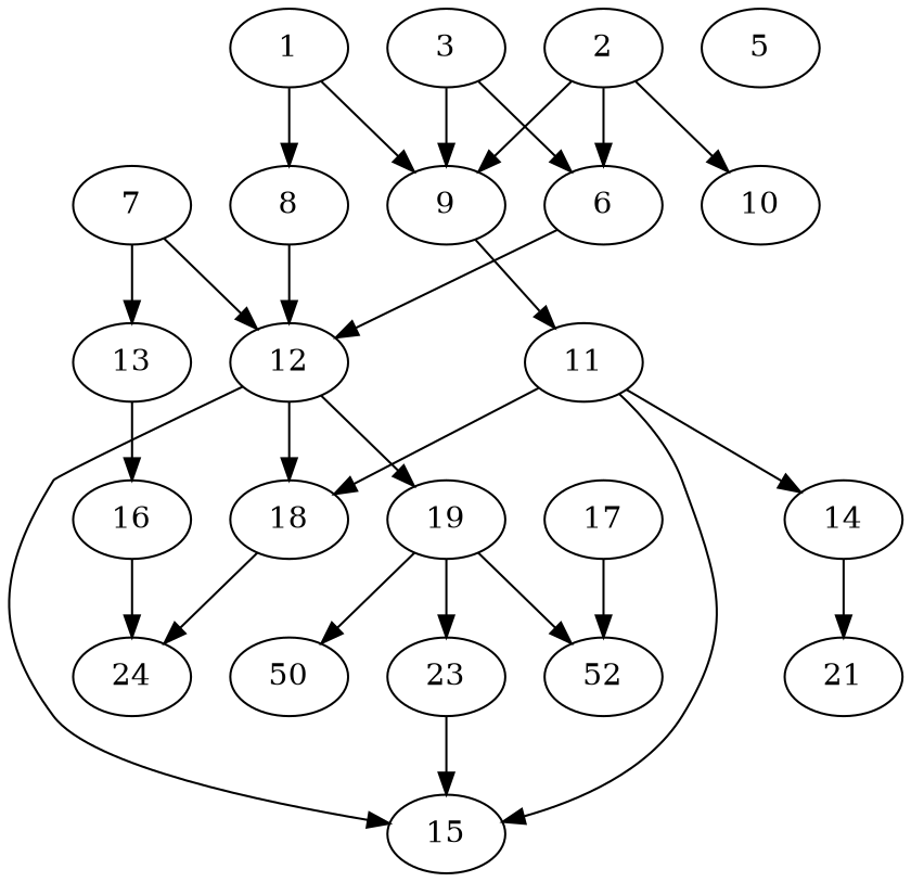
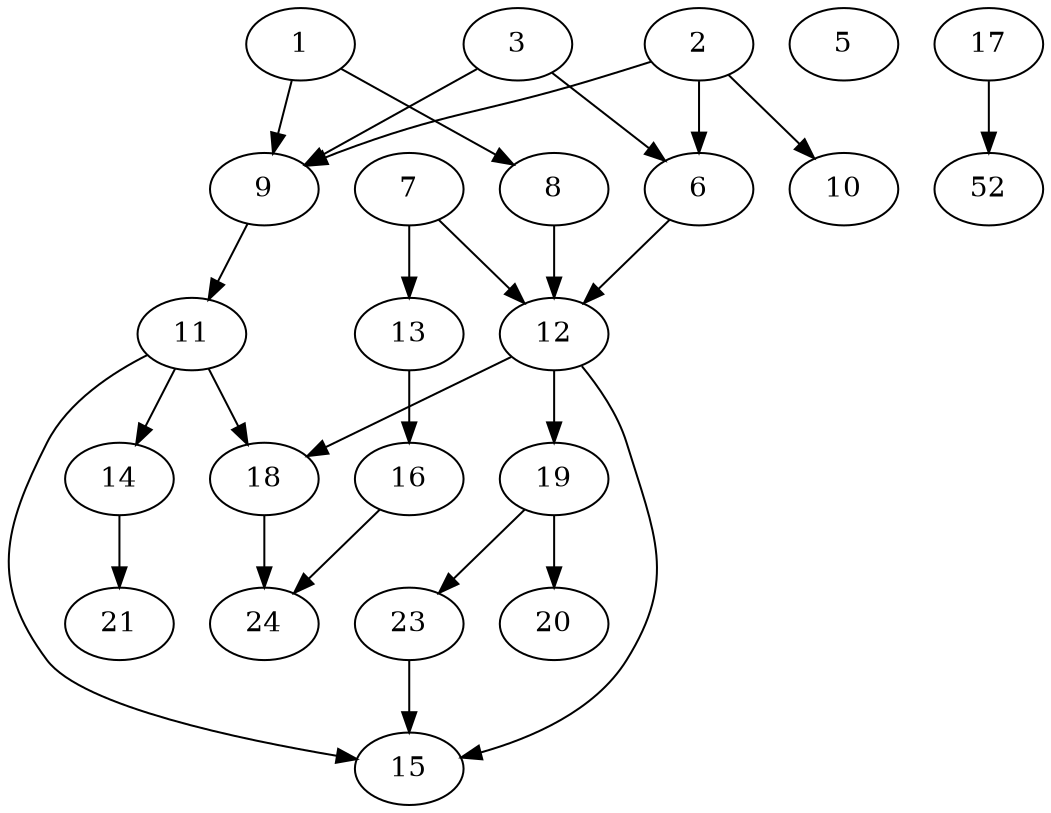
  digraph {
    node [alpha=0.01]
    1 [expect_size=68020096680200224]
    8 [alpha=0.06 expect_size=6337147792160238]
    9 [alpha=0.05 expect_size=149970323799105601536]
    12 [alpha=0.06 expect_size=13793933792790294]
    11 [alpha=0.16 expect_size=803406153960817536]
    15 [alpha=0.12 expect_size=564445806751756800]
    18 [alpha=0.15 expect_size=238545769442324864]
    19 [alpha=0.15 expect_size=137464656166912000000]
    14 [alpha=0.09 expect_size=30927146414824180]
    2 [alpha=0.14 expect_size=809690822594338560]
    6 [alpha=0.07 expect_size=250225393233126720]
    10 [expect_size=5588123694326678]
    3 [alpha=0.05 expect_size=318319195390384013312]
    7 [expect_size=16009677059073918]
    13 [alpha=0.09 expect_size=2638295287679998]
    16 [expect_size=551334521308158848]
    5 [alpha=0.02 expect_size=1344023070799298816]
    24 [alpha=0.02 expect_size=778090983140417664]
    17 [alpha=0.04 expect_size=659720428197691523072]
    n20 [alpha=0.04 expect_size=1425400644625839947776 label=52]
    23 [alpha=0.03 expect_size=7175813925960311]
-   20 [alpha=0.06 expect_size=4709798316049478 label=50]
+   20 [alpha=0.06 expect_size=4709798316049478]
    21 [alpha=0.09 expect_size=387893846118585024]
    1 -> 8
    1 -> 9
    8 -> 12
    9 -> 11
    12 -> 15
    12 -> 18
    12 -> 19
    11 -> 15
    11 -> 18
    11 -> 14
    18 -> 24
-   19 -> n20
    19 -> 23
    19 -> 20
    14 -> 21
    2 -> 9
    2 -> 6
    2 -> 10
    6 -> 12
    3 -> 9
    3 -> 6
    7 -> 12
    7 -> 13
    13 -> 16
    16 -> 24
    17 -> n20
    23 -> 15
  }
